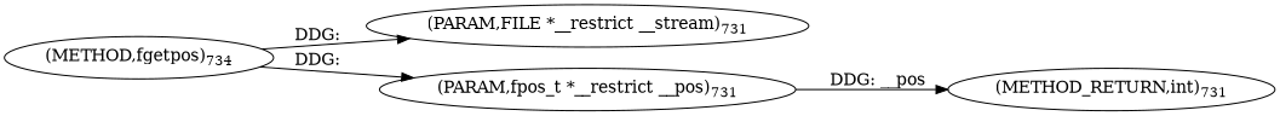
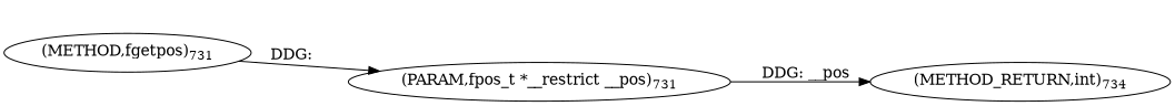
  digraph {
    rankdir=LR
-   n1 [label=<(METHOD,fgetpos)<SUB>734</SUB>>]
-   n2 [label=<(PARAM,FILE *__restrict __stream)<SUB>731</SUB>>]
+   n1 [label=<(METHOD,fgetpos)<SUB>731</SUB>>]
    n3 [label=<(PARAM,fpos_t *__restrict __pos)<SUB>731</SUB>>]
-   n4 [label=<(METHOD_RETURN,int)<SUB>731</SUB>>]
-   n1 -> n2 [label="DDG: "]
+   n4 [label=<(METHOD_RETURN,int)<SUB>734</SUB>>]
    n1 -> n3 [label="DDG: "]
    n3 -> n4 [label="DDG: __pos"]
  }
